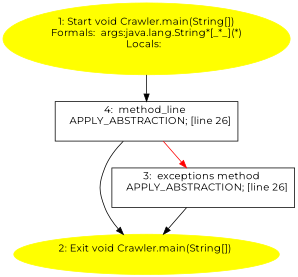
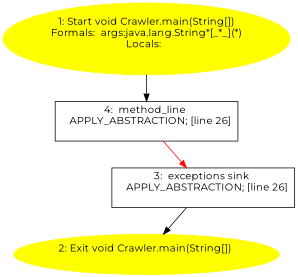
  digraph {
    fontname=Montserrat
    node [fontname=Montserrat]
    edge [fontname=Montserrat]
    n1 [color=yellow label="1: Start void Crawler.main(String[])\nFormals:  args:java.lang.String*[_*_](*)\nLocals:  \n  " style=filled]
    n2 [label="4:  method_line \n   APPLY_ABSTRACTION; [line 26]\n " shape=box]
    n3 [color=yellow label="2: Exit void Crawler.main(String[]) \n  " style=filled]
-   n4 [label="3:  exceptions method \n   APPLY_ABSTRACTION; [line 26]\n " shape=box]
+   n4 [label="3:  exceptions sink \n   APPLY_ABSTRACTION; [line 26]\n " shape=box]
    n1 -> n2
-   n2 -> n3
    n2 -> n4 [color=red]
    n4 -> n3
  }
